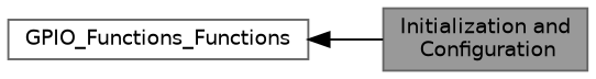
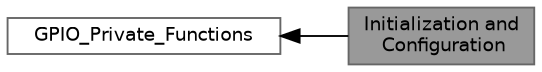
  digraph {
    rankdir=LR
    node [fontname=Helvetica fontsize=10 shape=box style=filled]
    n1 [color=gray40 fillcolor=grey60 fontcolor=black height=0.2 label="Initialization and\l Configuration" width=0.4]
-   n2 [color=grey40 fillcolor=white height=0.2 label=GPIO_Functions_Functions width=0.4]
+   n2 [color=grey40 fillcolor=white height=0.2 label=GPIO_Private_Functions width=0.4]
    n2 -> n1 [dir=back fontname=Helvetica fontsize=10 labelfontname=Helvetica labelfontsize=10 shape=plaintext style=solid]
  }
